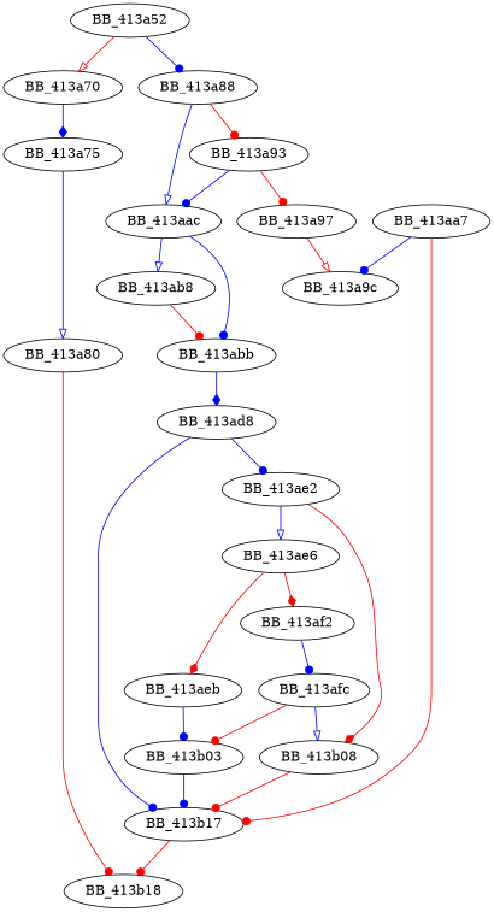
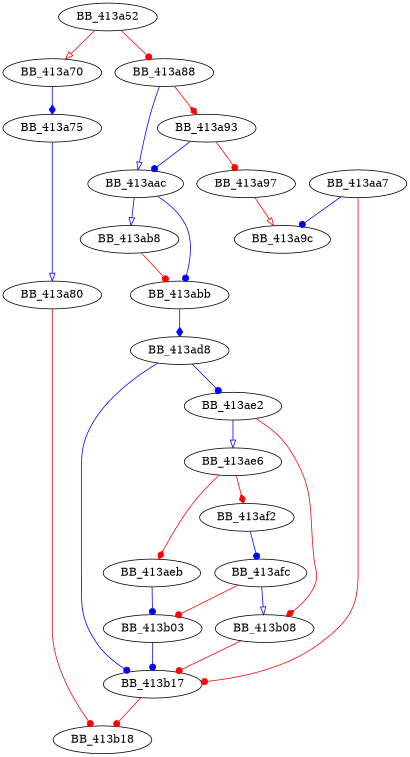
  digraph {
    edge [arrowhead=dot color=blue]
    BB_413a52
    BB_413a70
    BB_413a88
    BB_413a75
    BB_413a93
    BB_413aac
    BB_413a80
    BB_413a97
    BB_413ab8
    BB_413abb
    BB_413b18
    BB_413a9c
    BB_413ad8
    BB_413aa7
    BB_413b17
    BB_413ae2
    BB_413ae6
    BB_413b08
    BB_413aeb
    BB_413af2
    BB_413b03
    BB_413afc
    BB_413a52 -> BB_413a70 [arrowhead=onormal color=red]
-   BB_413a52 -> BB_413a88
+   BB_413a52 -> BB_413a88 [color=red]
    BB_413a70 -> BB_413a75 [arrowhead=diamond]
-   BB_413a88 -> BB_413a93 [color=red]
+   BB_413a88 -> BB_413a93 [arrowhead=diamond color=red]
    BB_413a88 -> BB_413aac [arrowhead=onormal]
    BB_413a75 -> BB_413a80 [arrowhead=onormal]
    BB_413a93 -> BB_413aac
    BB_413a93 -> BB_413a97 [color=red]
    BB_413aac -> BB_413ab8 [arrowhead=onormal]
    BB_413aac -> BB_413abb
    BB_413a80 -> BB_413b18 [color=red]
    BB_413a97 -> BB_413a9c [arrowhead=onormal color=red]
    BB_413ab8 -> BB_413abb [color=red]
    BB_413abb -> BB_413ad8 [arrowhead=diamond]
    BB_413ad8 -> BB_413b17
    BB_413ad8 -> BB_413ae2
    BB_413aa7 -> BB_413a9c
    BB_413aa7 -> BB_413b17 [color=red]
    BB_413b17 -> BB_413b18 [color=red]
    BB_413ae2 -> BB_413ae6 [arrowhead=onormal]
    BB_413ae2 -> BB_413b08 [arrowhead=diamond color=red]
    BB_413ae6 -> BB_413aeb [arrowhead=diamond color=red]
    BB_413ae6 -> BB_413af2 [arrowhead=diamond color=red]
    BB_413b08 -> BB_413b17 [color=red]
    BB_413aeb -> BB_413b03
    BB_413af2 -> BB_413afc
    BB_413b03 -> BB_413b17
    BB_413afc -> BB_413b08 [arrowhead=onormal]
    BB_413afc -> BB_413b03 [color=red]
  }
